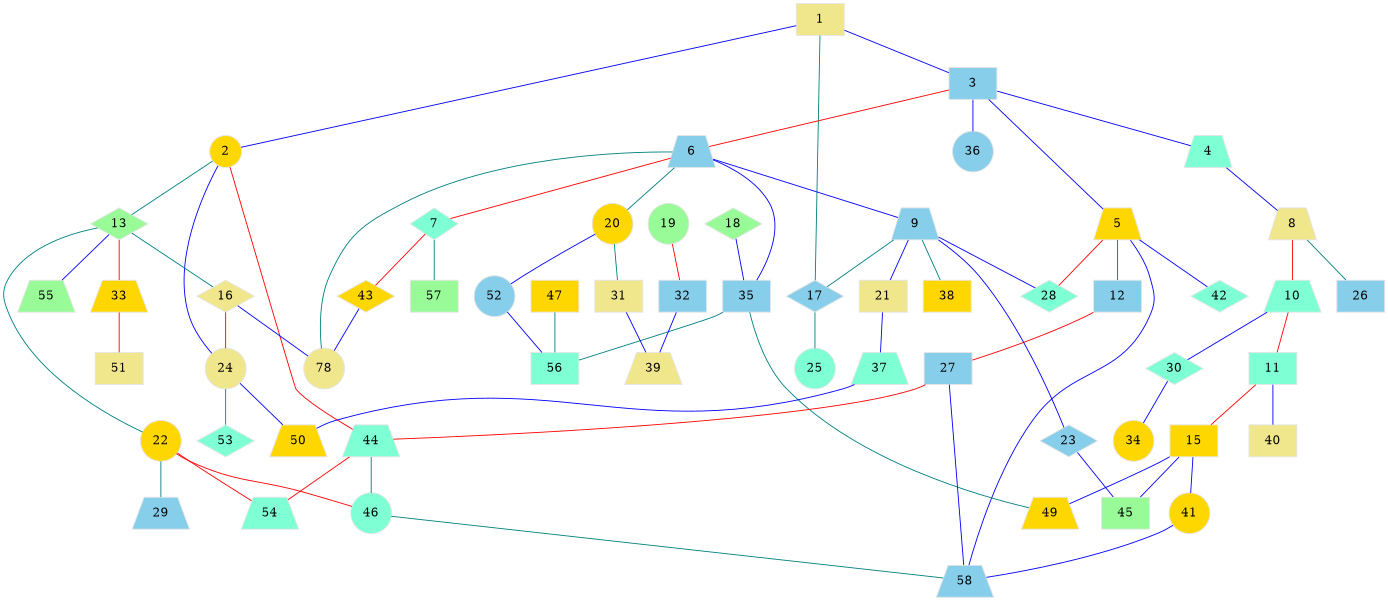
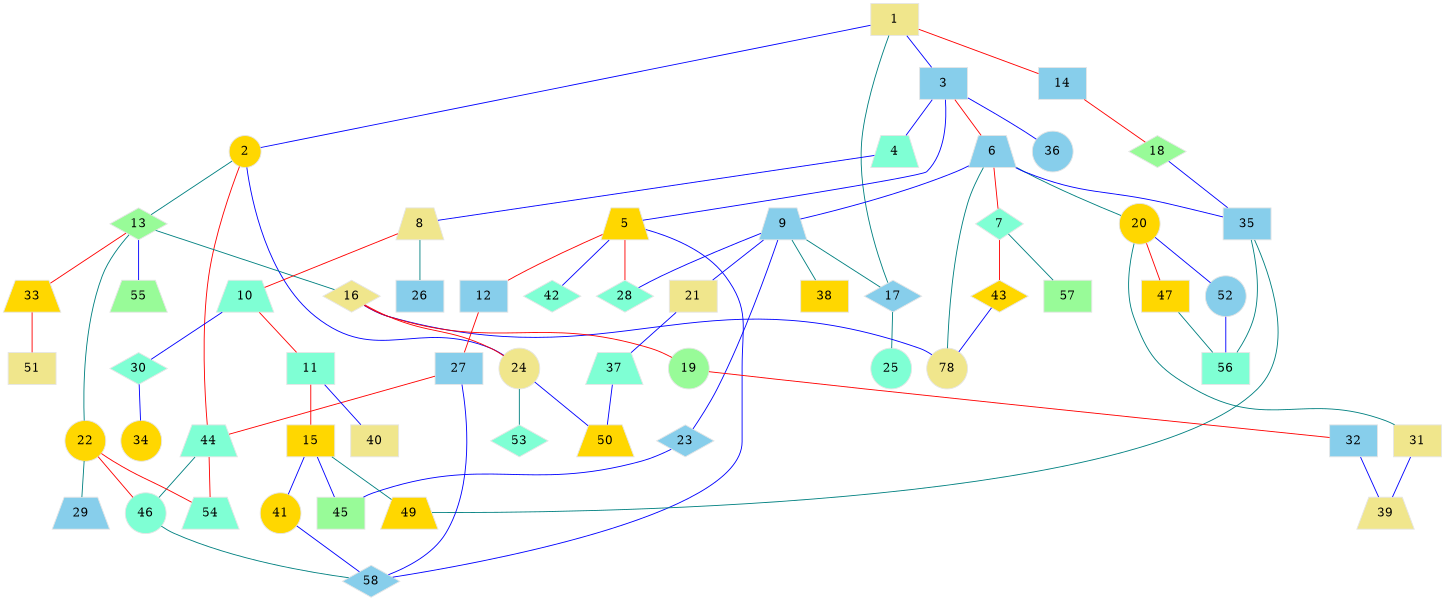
  graph {
    node [color=gray90 fillcolor=skyblue shape=box style=filled]
    edge [color=blue]
    1 [fillcolor=khaki]
    2 [fillcolor=gold shape=circle]
    3
+   14
    17 [shape=diamond]
    13 [fillcolor=palegreen shape=diamond]
    24 [fillcolor=khaki shape=circle]
    44 [fillcolor=aquamarine shape=trapezium]
    4 [fillcolor=aquamarine shape=trapezium]
    5 [fillcolor=gold shape=trapezium]
    6 [shape=trapezium]
    36 [shape=circle]
    18 [fillcolor=palegreen shape=diamond]
    25 [fillcolor=aquamarine shape=circle]
    16 [fillcolor=khaki shape=diamond]
    22 [fillcolor=gold shape=circle]
    33 [fillcolor=gold shape=trapezium]
    55 [fillcolor=palegreen shape=trapezium]
    50 [fillcolor=gold shape=trapezium]
    53 [fillcolor=aquamarine shape=diamond]
    46 [fillcolor=aquamarine shape=circle]
    54 [fillcolor=aquamarine shape=trapezium]
    8 [fillcolor=khaki shape=trapezium]
    12
    28 [fillcolor=aquamarine shape=diamond]
    42 [fillcolor=aquamarine shape=diamond]
-   58 [shape=trapezium]
+   58 [shape=diamond]
    7 [fillcolor=aquamarine shape=diamond]
    9 [shape=trapezium]
    20 [fillcolor=gold shape=circle]
    35
    n32 [fillcolor=khaki label=78 shape=circle]
    10 [fillcolor=aquamarine shape=trapezium]
    26
    27
    43 [fillcolor=gold shape=diamond]
    57 [fillcolor=palegreen]
    21 [fillcolor=khaki]
    23 [shape=diamond]
    38 [fillcolor=gold]
    31 [fillcolor=khaki]
    47 [fillcolor=gold]
    52 [shape=circle]
    49 [fillcolor=gold shape=trapezium]
    56 [fillcolor=aquamarine]
    11 [fillcolor=aquamarine]
    30 [fillcolor=aquamarine shape=diamond]
    37 [fillcolor=aquamarine shape=trapezium]
    45 [fillcolor=palegreen]
    15 [fillcolor=gold]
    40 [fillcolor=khaki]
    34 [fillcolor=gold shape=circle]
    41 [fillcolor=gold shape=circle]
    19 [fillcolor=palegreen shape=circle]
    29 [shape=trapezium]
    51 [fillcolor=khaki]
    32
    39 [fillcolor=khaki shape=trapezium]
    1 -- 2
    1 -- 3
+   1 -- 14 [color=red]
    1 -- 17 [color=teal]
    2 -- 13 [color=teal]
    2 -- 24
    2 -- 44 [color=red]
    3 -- 4
    3 -- 5
    3 -- 6 [color=red]
    3 -- 36
+   14 -- 18 [color=red]
    17 -- 25 [color=teal]
    13 -- 16 [color=teal]
    13 -- 22 [color=teal]
    13 -- 33 [color=red]
    13 -- 55
    24 -- 50
    24 -- 53 [color=teal]
    44 -- 46 [color=teal]
    44 -- 54 [color=red]
    4 -- 8
    5 -- 12 [color=red]
    5 -- 28 [color=red]
    5 -- 42
    5 -- 58
    6 -- 7 [color=red]
    6 -- 9
    6 -- 20 [color=teal]
    6 -- 35
    6 -- n32 [color=teal]
    18 -- 35
    16 -- 24 [color=red]
    16 -- n32
+   16 -- 19 [color=red]
    22 -- 46 [color=red]
    22 -- 54 [color=red]
    22 -- 29 [color=teal]
    33 -- 51 [color=red]
    46 -- 58 [color=teal]
    8 -- 10 [color=red]
    8 -- 26 [color=teal]
    12 -- 27 [color=red]
    7 -- 43 [color=red]
    7 -- 57 [color=teal]
    9 -- 17 [color=teal]
    9 -- 28
    9 -- 21
    9 -- 23
    9 -- 38 [color=teal]
    20 -- 31 [color=teal]
+   20 -- 47 [color=red]
    20 -- 52
    35 -- 49 [color=teal]
    35 -- 56 [color=teal]
    10 -- 11 [color=red]
    10 -- 30
    27 -- 44 [color=red]
    27 -- 58
    43 -- n32
    21 -- 37
    23 -- 45
    31 -- 39
    47 -- 56 [color=teal]
    52 -- 56
    11 -- 15 [color=red]
    11 -- 40
    30 -- 34
    37 -- 50
-   15 -- 49
+   15 -- 49 [color=teal]
    15 -- 45
    15 -- 41
    41 -- 58
    19 -- 32 [color=red]
    32 -- 39
  }
